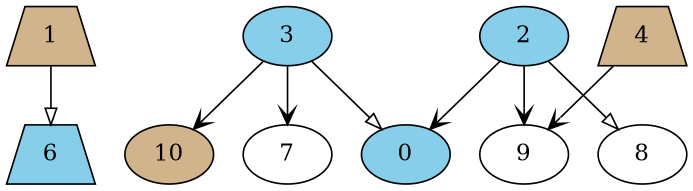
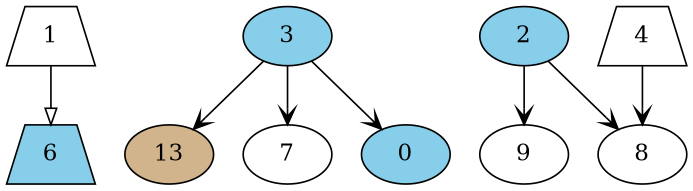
  digraph {
    node [alpha=0.12 fillcolor=white shape=ellipse style=filled]
    edge [arrowhead=vee]
-   1 [expect_size=35921920 fillcolor=tan shape=trapezium]
+   1 [expect_size=35921920 shape=trapezium]
    6 [alpha=0.13 expect_size=19868672 fillcolor=skyblue shape=trapezium]
    2 [alpha=0.07 expect_size=33289216 fillcolor=skyblue]
    n4 [alpha=0.13 expect_size=29035520 fillcolor=skyblue label=0]
    8 [alpha=0.00 expect_size=40246272]
    9 [alpha=0.19 expect_size=36803584]
    7 [alpha=0.08 expect_size=18668544]
    3 [alpha=0.09 expect_size=44707840 fillcolor=skyblue]
-   10 [alpha=0.05 expect_size=14112768 fillcolor=tan]
-   4 [expect_size=43151360 fillcolor=tan shape=trapezium]
+   10 [alpha=0.05 expect_size=14112768 fillcolor=tan label=13]
+   4 [expect_size=43151360 shape=trapezium]
    1 -> 6 [arrowhead=onormal]
-   2 -> n4
-   2 -> 8 [arrowhead=onormal]
+   2 -> 8
    2 -> 9
-   3 -> n4 [arrowhead=onormal]
+   3 -> n4
    3 -> 7
    3 -> 10
-   4 -> 9
+   4 -> 8
  }
